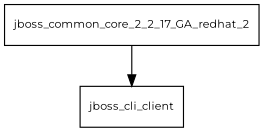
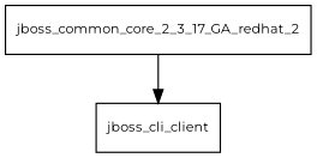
  digraph {
    fontname=Montserrat
    node [fontsize=10.0 shape=box fontname=Montserrat]
-   jboss_common_core_2_2_17_GA_redhat_2
+   jboss_common_core_2_2_17_GA_redhat_2 [label=jboss_common_core_2_3_17_GA_redhat_2]
    jboss_cli_client
    jboss_common_core_2_2_17_GA_redhat_2 -> jboss_cli_client [fontname=Montserrat]
  }
